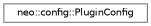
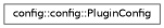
  digraph {
    rankdir=LR
-   n1 [color=grey40 fillcolor=white fontname=Helvetica fontsize=10 height=0.2 label="neo::config::PluginConfig" shape=box style=filled width=0.4]
+   n1 [color=grey40 fillcolor=white fontname=Helvetica fontsize=10 height=0.2 label="config::config::PluginConfig" shape=box style=filled width=0.4]
  }
